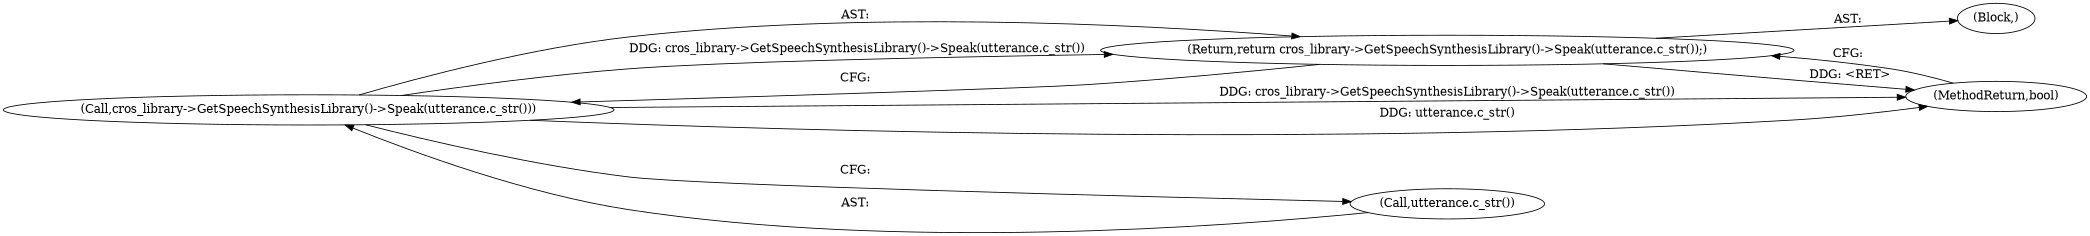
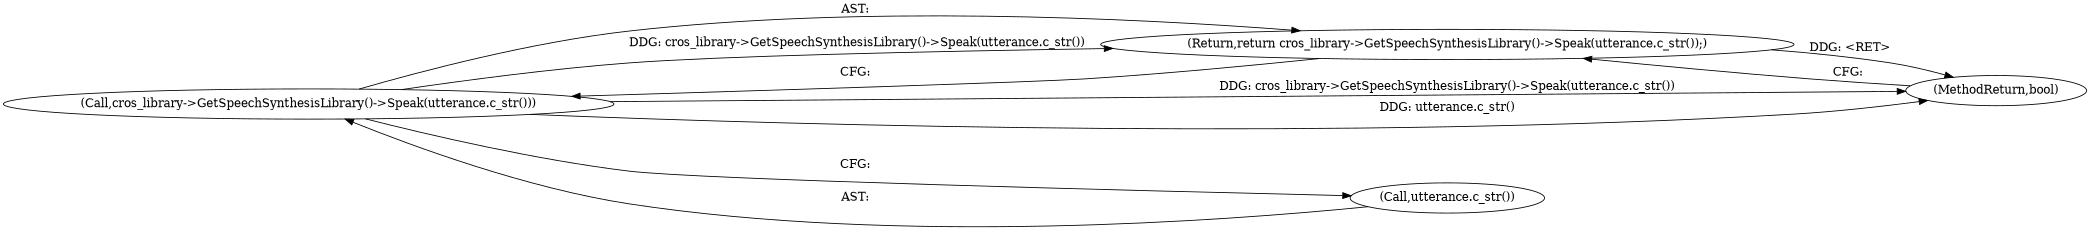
  digraph {
    rankdir=LR
    n1 [label="(Call,cros_library->GetSpeechSynthesisLibrary()->Speak(utterance.c_str()))"]
    n2 [label="(Return,return cros_library->GetSpeechSynthesisLibrary()->Speak(utterance.c_str());)"]
    n3 [label="(MethodReturn,bool)"]
    n4 [label="(Call,utterance.c_str())"]
-   n5 [label="(Block,)"]
    n1 -> n2 [label="AST: "]
    n1 -> n2 [label="DDG: cros_library->GetSpeechSynthesisLibrary()->Speak(utterance.c_str())"]
    n1 -> n3 [label="DDG: cros_library->GetSpeechSynthesisLibrary()->Speak(utterance.c_str())"]
    n1 -> n3 [label="DDG: utterance.c_str()"]
    n1 -> n4 [label="CFG: "]
    n2 -> n1 [label="CFG: "]
    n2 -> n3 [label="DDG: <RET>"]
-   n2 -> n5 [label="AST: "]
    n3 -> n2 [label="CFG: "]
    n4 -> n1 [label="AST: "]
  }
